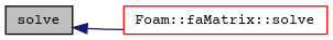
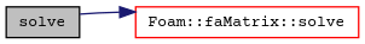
  digraph {
    rankdir=LR
    fontname="Courier Prime"
    node [fontname="Courier Prime" fontsize=10 shape=record]
    n1 [color=black fillcolor=grey75 fontcolor=black height=0.2 label=solve style=filled width=0.4]
    n2 [color=red height=0.2 label="Foam::faMatrix::solve" width=0.4]
-   n1 -> n2 [color=midnightblue dir=back fontname="Courier Prime" fontsize=10 labelfontname=Helvetica labelfontsize=10 style=solid]
+   n2 -> n1 [color=midnightblue dir=back fontname="Courier Prime" fontsize=10 labelfontname=Helvetica labelfontsize=10 style=solid]
  }
